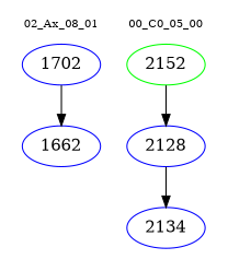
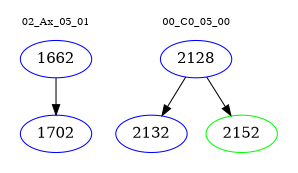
  digraph {
    node [color=blue]
    edge [color=black]
    n1 [label=1662]
    n2 [label=1702]
    n3 [label=2128]
-   n4 [label=2134]
+   n4 [label=2132]
    n5 [color=green label=2152]
    subgraph cluster_1 {
      color=white
      fontsize=10
-     label="02_Ax_08_01"
+     label="02_Ax_05_01"
      n1
      n2
    }
    subgraph cluster_2 {
      color=white
      fontsize=10
      label="00_C0_05_00"
      n3
      n4
      n5
    }
-   n2 -> n1
+   n1 -> n2
    n3 -> n4
-   n5 -> n3
+   n3 -> n5
  }
